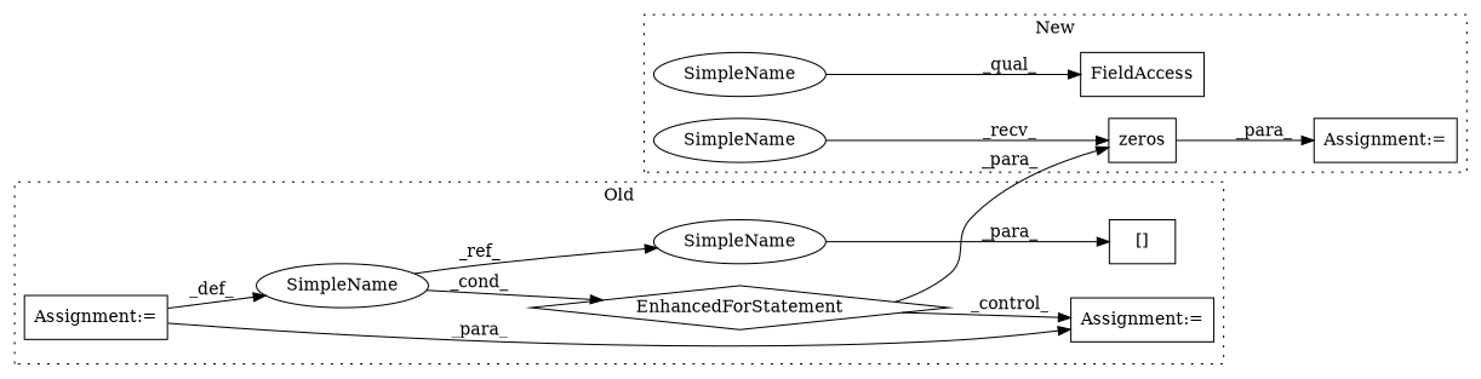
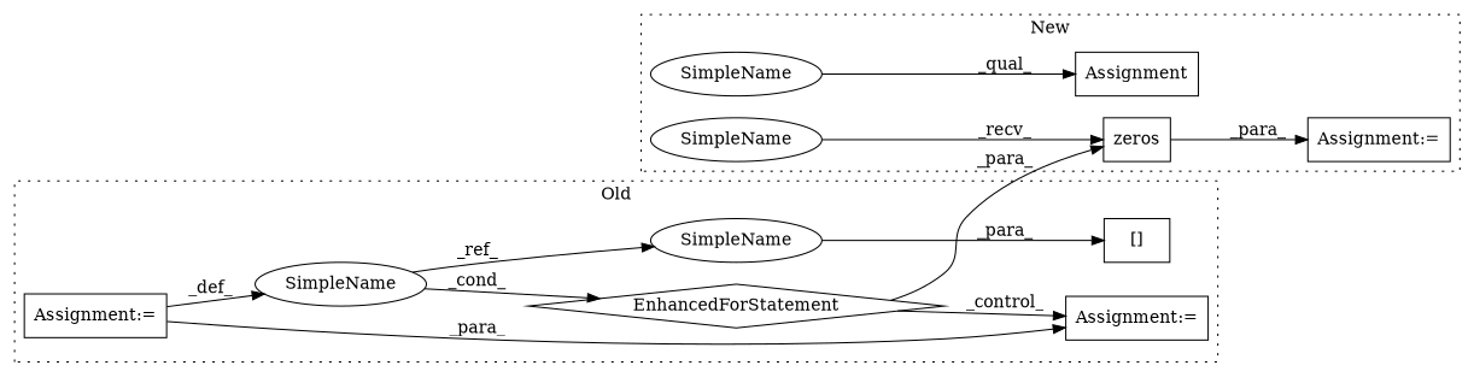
  digraph {
    rankdir=LR
    node [a=42 l=5 s="3815,3896" shape=box]
    n1 [a=70 l="53,2" label=EnhancedForStatement shape=diamond]
    n2 [a=7 l="53,2" label="Assignment:="]
    n3 [a=7 l=1 label="Assignment:=" s=3922]
    n4 [label=SimpleName s=3872 shape=ellipse]
    n5 [a=2 l="18,1" label="[]" s="4099,4122"]
    n6 [label=SimpleName s=4117 shape=ellipse]
    n7 [a=32 l="6,1" label=zeros s="3696,3727"]
    n8 [a=7 l=1 label="Assignment:=" s=3990]
-   n9 [a=22 l=10 label=FieldAccess s=3717]
+   n9 [a=22 l=10 label=Assignment s=3717]
    n10 [label=SimpleName s=3717 shape=ellipse]
    n11 [label=SimpleName s=3690 shape=ellipse]
    subgraph cluster_1 {
      label=Old
      style=dotted
      n1
      n2
      n3
      n4
      n5
      n6
    }
    subgraph cluster_2 {
      label=New
      style=dotted
      n7
      n8
      n9
      n10
      n11
    }
    n1 -> n3 [label=_control_]
    n1 -> n7 [label=_para_]
    n2 -> n3 [label=_para_]
    n2 -> n4 [label=_def_]
    n4 -> n1 [label=_cond_]
    n4 -> n6 [label=_ref_]
    n6 -> n5 [label=_para_]
    n7 -> n8 [label=_para_]
    n10 -> n9 [label=_qual_]
    n11 -> n7 [label=_recv_]
  }
